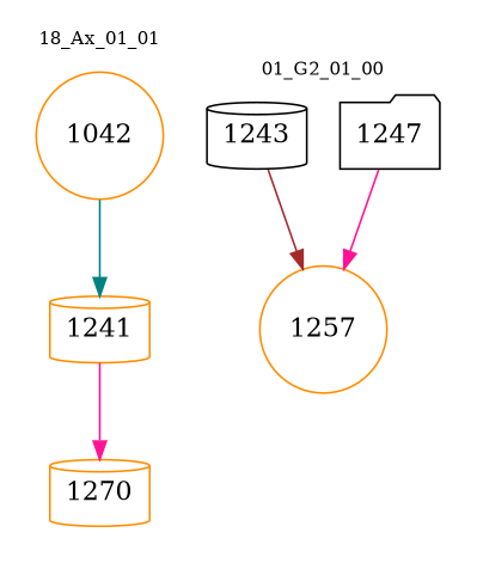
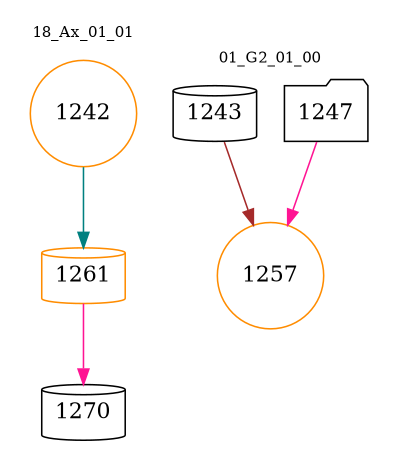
  digraph {
    node [color=darkorange shape=cylinder]
    edge [color=deeppink]
-   n1 [label=1042 shape=circle]
-   n2 [label=1241]
-   n3 [label=1270]
+   n1 [label=1242 shape=circle]
+   n2 [label=1261]
+   n3 [color=black label=1270]
    n4 [color=black label=1247 shape=folder]
    n5 [color=black label=1243]
    n6 [label=1257 shape=circle]
    subgraph cluster_1 {
      color=white
      fontsize=10
      label="18_Ax_01_01"
      n1
      n2
      n3
    }
    subgraph cluster_2 {
      color=white
      fontsize=10
      label="01_G2_01_00"
      n4
      n5
      n6
    }
    n1 -> n2 [color=teal]
    n2 -> n3
    n4 -> n6
    n5 -> n6 [color=brown]
  }
